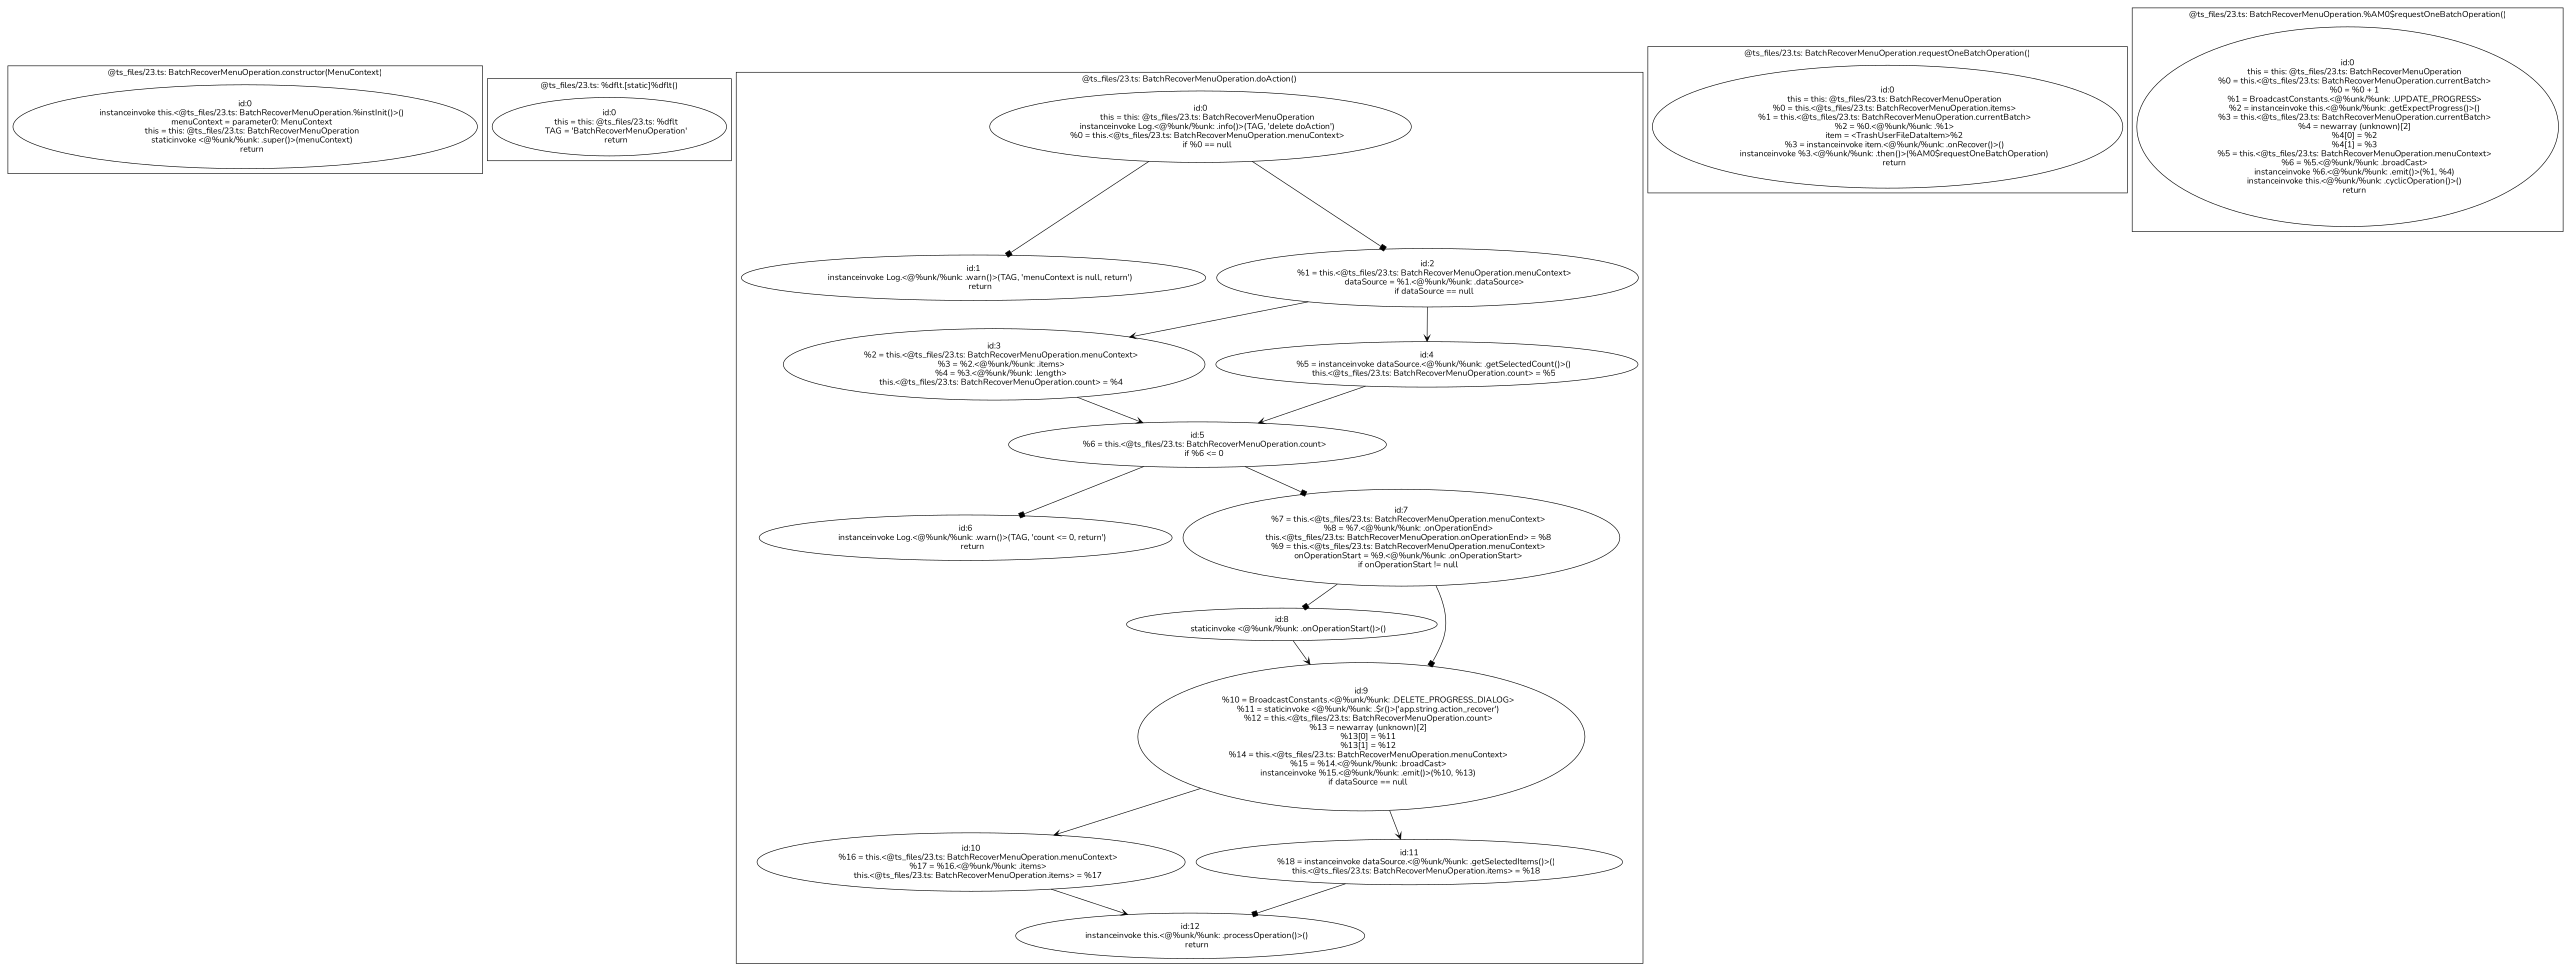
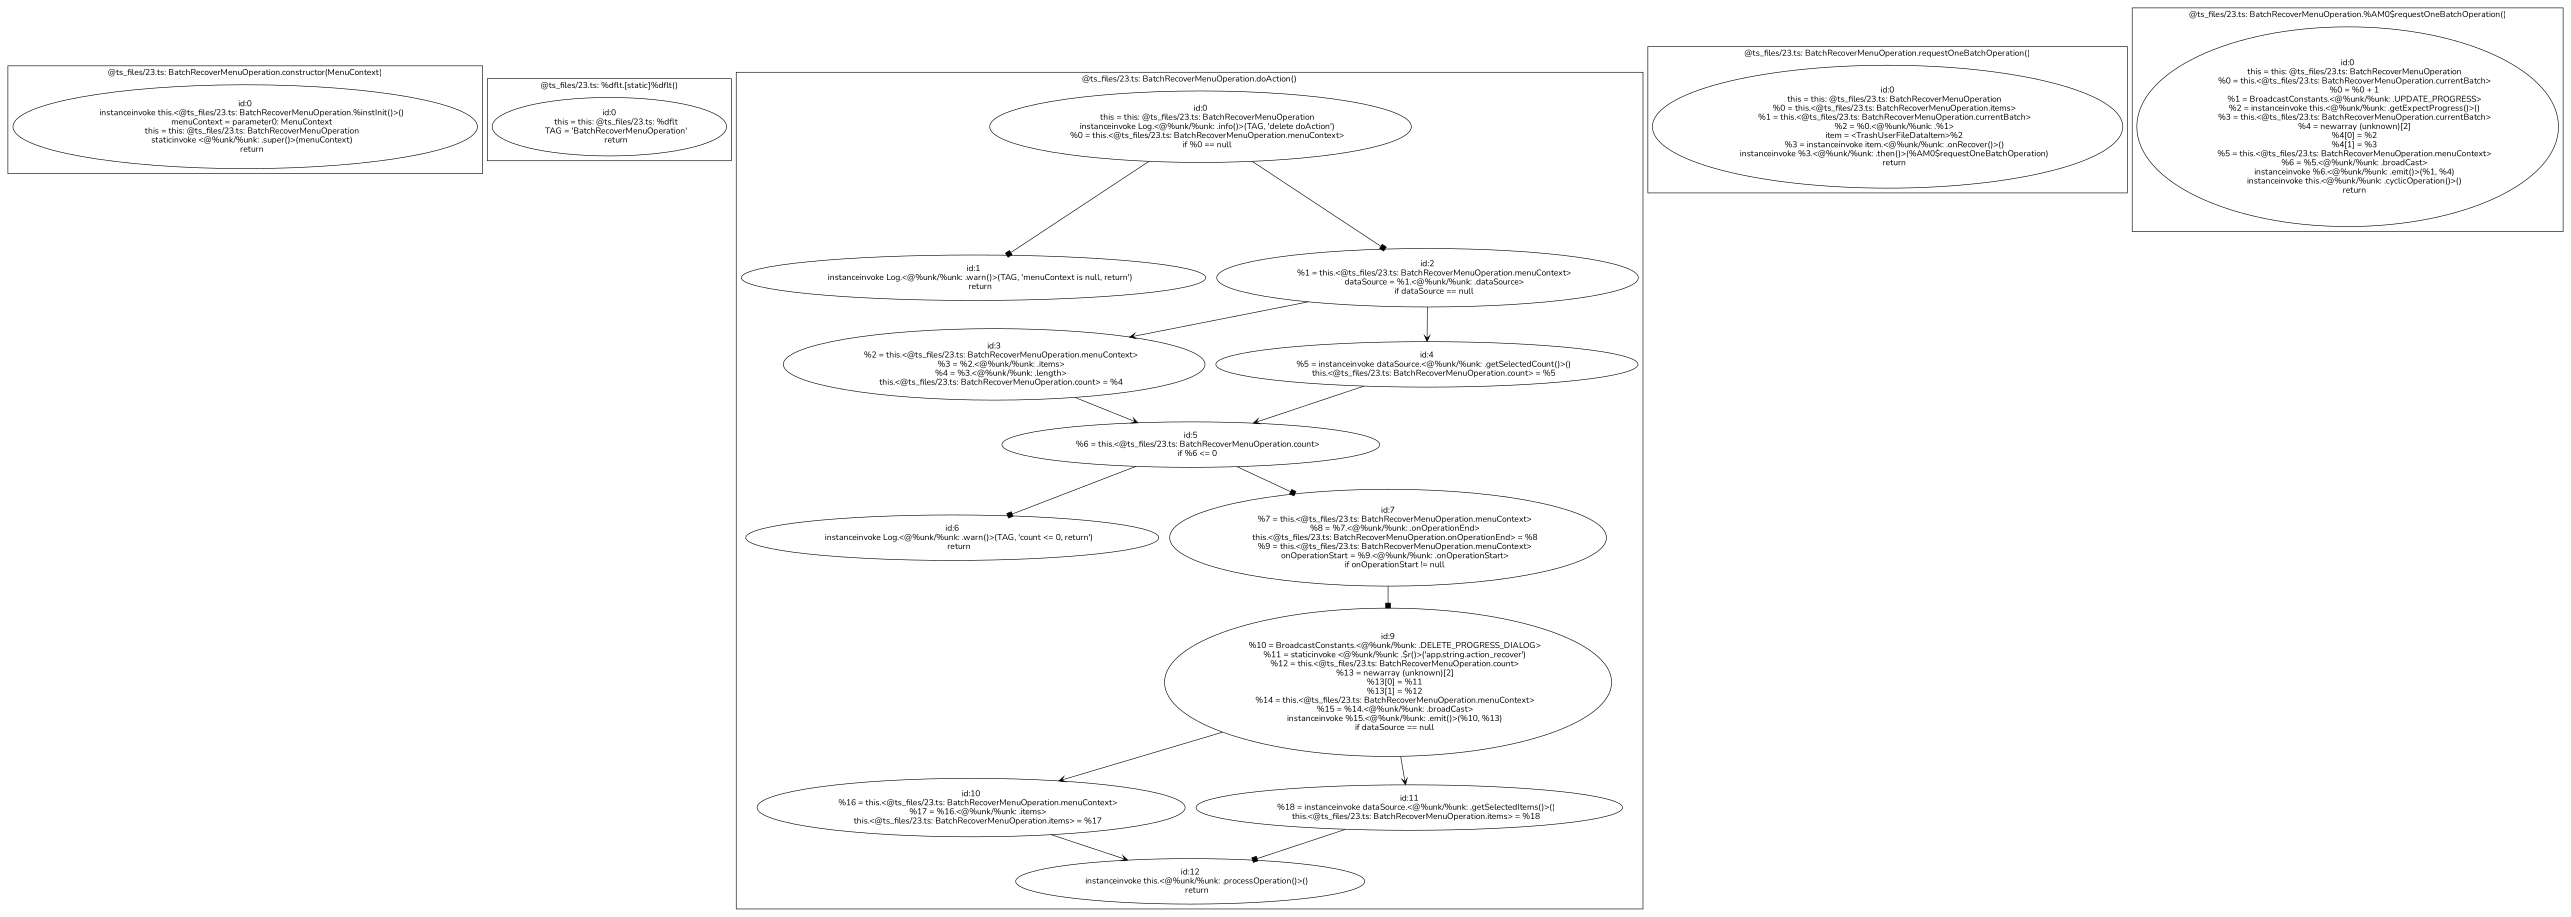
  digraph {
    fontname=Nunito
    node [fontname=Nunito]
    edge [arrowhead=vee fontname=Nunito]
    n1 [label="id:0\n      instanceinvoke this.<@ts_files/23.ts: BatchRecoverMenuOperation.%instInit()>()\n      menuContext = parameter0: MenuContext\n      this = this: @ts_files/23.ts: BatchRecoverMenuOperation\n      staticinvoke <@%unk/%unk: .super()>(menuContext)\n      return"]
    n2 [label="id:0\n      this = this: @ts_files/23.ts: %dflt\n      TAG = 'BatchRecoverMenuOperation'\n      return"]
    n3 [label="id:0\n      this = this: @ts_files/23.ts: BatchRecoverMenuOperation\n      instanceinvoke Log.<@%unk/%unk: .info()>(TAG, 'delete doAction')\n      %0 = this.<@ts_files/23.ts: BatchRecoverMenuOperation.menuContext>\n      if %0 == null"]
    n4 [label="id:1\n      instanceinvoke Log.<@%unk/%unk: .warn()>(TAG, 'menuContext is null, return')\n      return"]
    n5 [label="id:2\n      %1 = this.<@ts_files/23.ts: BatchRecoverMenuOperation.menuContext>\n      dataSource = %1.<@%unk/%unk: .dataSource>\n      if dataSource == null"]
    n6 [label="id:3\n      %2 = this.<@ts_files/23.ts: BatchRecoverMenuOperation.menuContext>\n      %3 = %2.<@%unk/%unk: .items>\n      %4 = %3.<@%unk/%unk: .length>\n      this.<@ts_files/23.ts: BatchRecoverMenuOperation.count> = %4"]
    n7 [label="id:4\n      %5 = instanceinvoke dataSource.<@%unk/%unk: .getSelectedCount()>()\n      this.<@ts_files/23.ts: BatchRecoverMenuOperation.count> = %5"]
    n8 [label="id:5\n      %6 = this.<@ts_files/23.ts: BatchRecoverMenuOperation.count>\n      if %6 <= 0"]
    n9 [label="id:6\n      instanceinvoke Log.<@%unk/%unk: .warn()>(TAG, 'count <= 0, return')\n      return"]
    n10 [label="id:7\n      %7 = this.<@ts_files/23.ts: BatchRecoverMenuOperation.menuContext>\n      %8 = %7.<@%unk/%unk: .onOperationEnd>\n      this.<@ts_files/23.ts: BatchRecoverMenuOperation.onOperationEnd> = %8\n      %9 = this.<@ts_files/23.ts: BatchRecoverMenuOperation.menuContext>\n      onOperationStart = %9.<@%unk/%unk: .onOperationStart>\n      if onOperationStart != null"]
-   n11 [label="id:8\n      staticinvoke <@%unk/%unk: .onOperationStart()>()"]
    n12 [label="id:9\n      %10 = BroadcastConstants.<@%unk/%unk: .DELETE_PROGRESS_DIALOG>\n      %11 = staticinvoke <@%unk/%unk: .$r()>('app.string.action_recover')\n      %12 = this.<@ts_files/23.ts: BatchRecoverMenuOperation.count>\n      %13 = newarray (unknown)[2]\n      %13[0] = %11\n      %13[1] = %12\n      %14 = this.<@ts_files/23.ts: BatchRecoverMenuOperation.menuContext>\n      %15 = %14.<@%unk/%unk: .broadCast>\n      instanceinvoke %15.<@%unk/%unk: .emit()>(%10, %13)\n      if dataSource == null"]
    n13 [label="id:10\n      %16 = this.<@ts_files/23.ts: BatchRecoverMenuOperation.menuContext>\n      %17 = %16.<@%unk/%unk: .items>\n      this.<@ts_files/23.ts: BatchRecoverMenuOperation.items> = %17"]
    n14 [label="id:11\n      %18 = instanceinvoke dataSource.<@%unk/%unk: .getSelectedItems()>()\n      this.<@ts_files/23.ts: BatchRecoverMenuOperation.items> = %18"]
    n15 [label="id:12\n      instanceinvoke this.<@%unk/%unk: .processOperation()>()\n      return"]
    n16 [label="id:0\n      this = this: @ts_files/23.ts: BatchRecoverMenuOperation\n      %0 = this.<@ts_files/23.ts: BatchRecoverMenuOperation.items>\n      %1 = this.<@ts_files/23.ts: BatchRecoverMenuOperation.currentBatch>\n      %2 = %0.<@%unk/%unk: .%1>\n      item = <TrashUserFileDataItem>%2\n      %3 = instanceinvoke item.<@%unk/%unk: .onRecover()>()\n      instanceinvoke %3.<@%unk/%unk: .then()>(%AM0$requestOneBatchOperation)\n      return"]
    n17 [label="id:0\n      this = this: @ts_files/23.ts: BatchRecoverMenuOperation\n      %0 = this.<@ts_files/23.ts: BatchRecoverMenuOperation.currentBatch>\n      %0 = %0 + 1\n      %1 = BroadcastConstants.<@%unk/%unk: .UPDATE_PROGRESS>\n      %2 = instanceinvoke this.<@%unk/%unk: .getExpectProgress()>()\n      %3 = this.<@ts_files/23.ts: BatchRecoverMenuOperation.currentBatch>\n      %4 = newarray (unknown)[2]\n      %4[0] = %2\n      %4[1] = %3\n      %5 = this.<@ts_files/23.ts: BatchRecoverMenuOperation.menuContext>\n      %6 = %5.<@%unk/%unk: .broadCast>\n      instanceinvoke %6.<@%unk/%unk: .emit()>(%1, %4)\n      instanceinvoke this.<@%unk/%unk: .cyclicOperation()>()\n      return"]
    subgraph cluster_1 {
      label="@ts_files/23.ts: BatchRecoverMenuOperation.constructor(MenuContext)"
      n1
    }
    subgraph cluster_2 {
      label="@ts_files/23.ts: %dflt.[static]%dflt()"
      n2
    }
    subgraph cluster_3 {
      label="@ts_files/23.ts: BatchRecoverMenuOperation.doAction()"
      n3
      n4
      n5
      n6
      n7
      n8
      n9
      n10
-     n11
      n12
      n13
      n14
      n15
    }
    subgraph cluster_4 {
      label="@ts_files/23.ts: BatchRecoverMenuOperation.requestOneBatchOperation()"
      n16
    }
    subgraph cluster_5 {
      label="@ts_files/23.ts: BatchRecoverMenuOperation.%AM0$requestOneBatchOperation()"
      n17
    }
    n3 -> n4 [arrowhead=box]
    n3 -> n5 [arrowhead=box]
    n5 -> n6
    n5 -> n7
    n6 -> n8
    n7 -> n8
    n8 -> n9 [arrowhead=box]
    n8 -> n10 [arrowhead=box]
-   n10 -> n11 [arrowhead=box]
    n10 -> n12 [arrowhead=box]
-   n11 -> n12
    n12 -> n13
    n12 -> n14
    n13 -> n15
    n14 -> n15 [arrowhead=box]
  }
